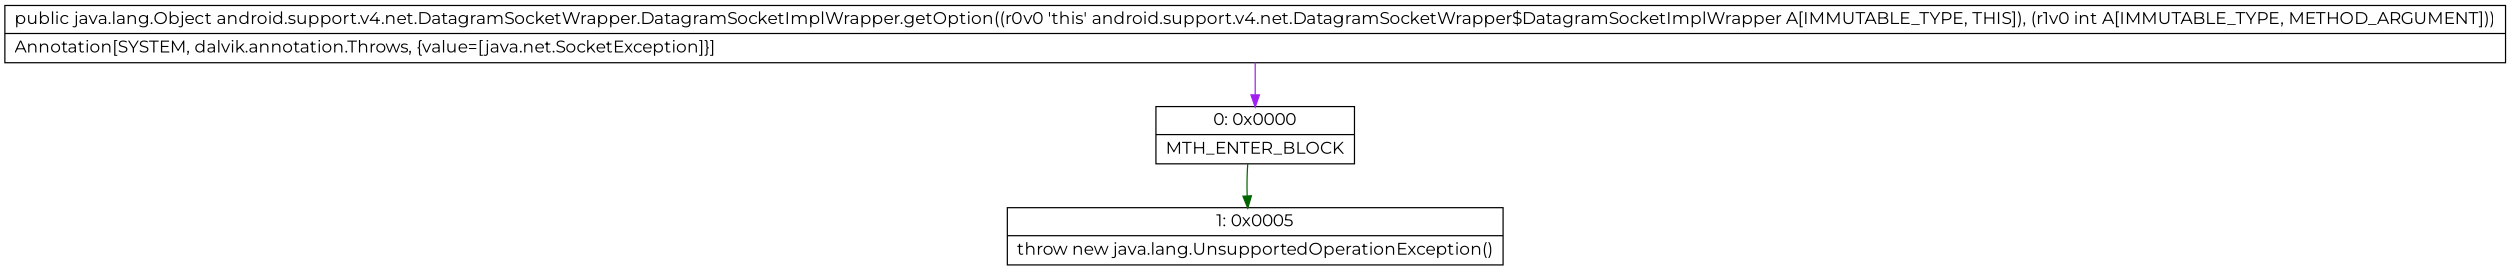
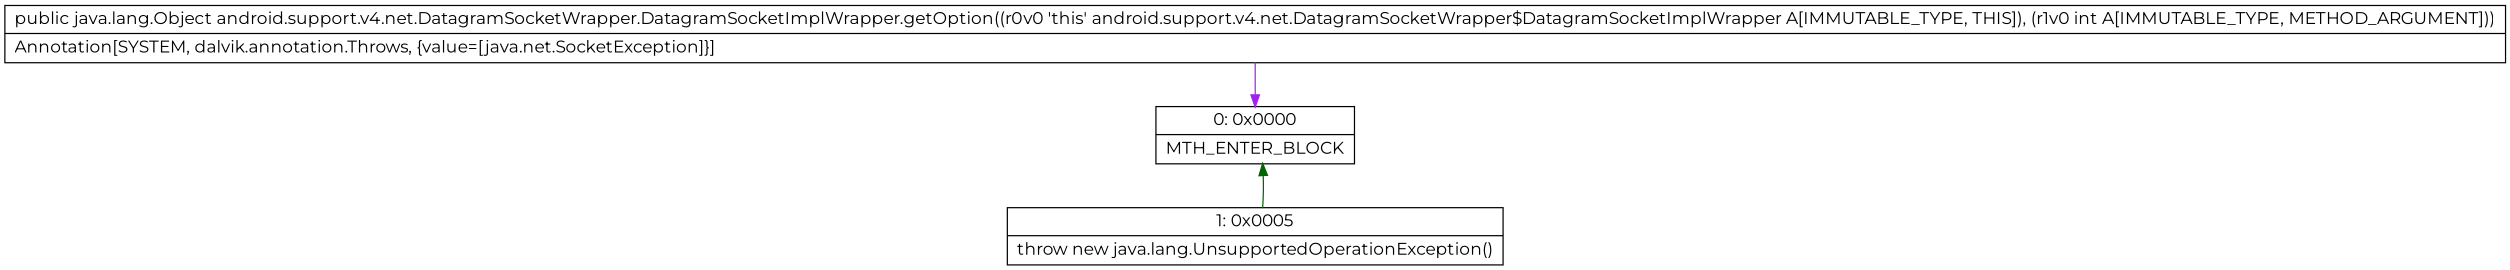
  digraph {
    fontname=Montserrat
    node [shape=record fontname=Montserrat]
    edge [fontname=Montserrat]
    n1 [label="{0\:\ 0x0000|MTH_ENTER_BLOCK\l}"]
    n2 [label="{1\:\ 0x0005|throw new java.lang.UnsupportedOperationException()\l}"]
    n3 [label="{public java.lang.Object android.support.v4.net.DatagramSocketWrapper.DatagramSocketImplWrapper.getOption((r0v0 'this' android.support.v4.net.DatagramSocketWrapper$DatagramSocketImplWrapper A[IMMUTABLE_TYPE, THIS]), (r1v0 int A[IMMUTABLE_TYPE, METHOD_ARGUMENT]))  | Annotation[SYSTEM, dalvik.annotation.Throws, \{value=[java.net.SocketException]\}]\l}"]
-   n1 -> n2 [color=darkgreen]
+   n2 -> n1 [color=darkgreen]
    n3 -> n1 [color=purple]
  }
